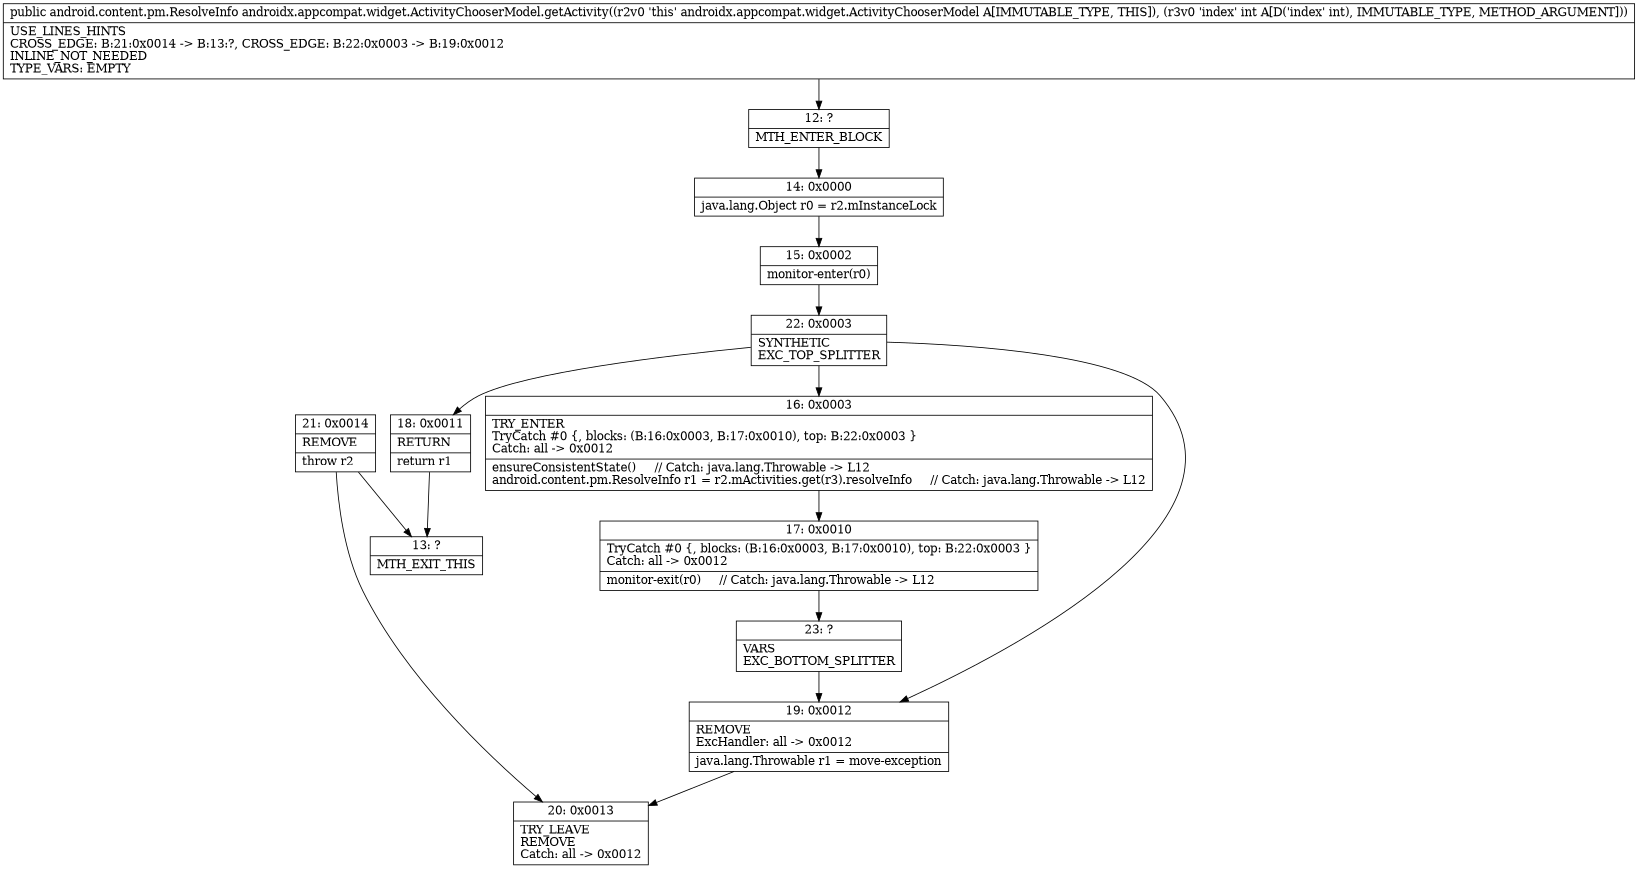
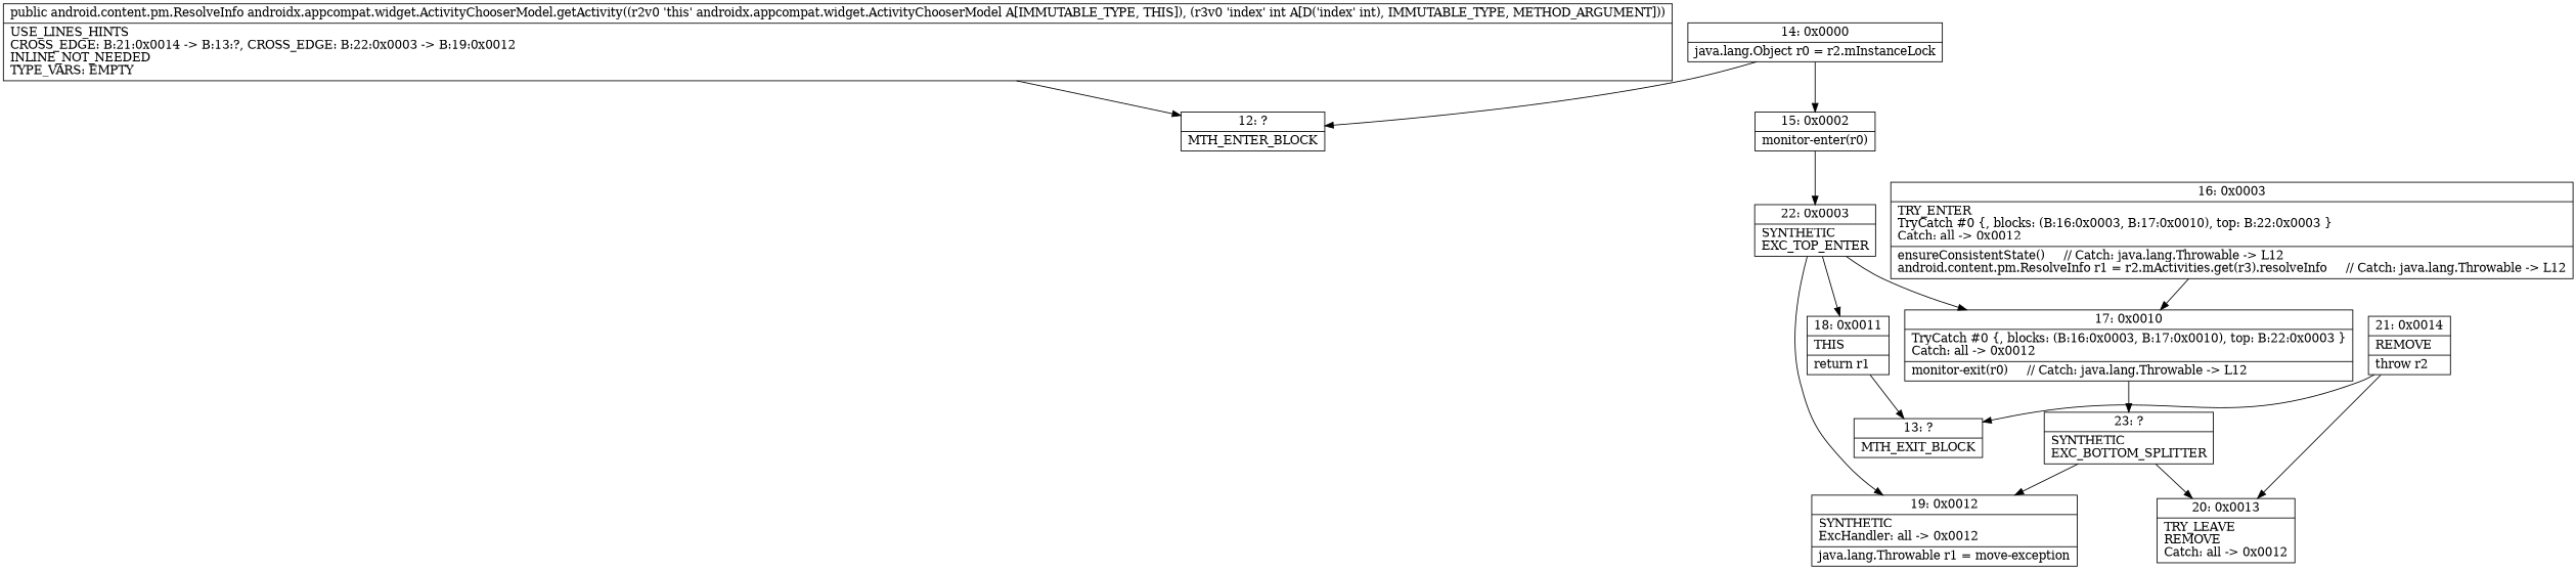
  digraph {
    node [shape=record]
    n1 [label="{12\:\ ?|MTH_ENTER_BLOCK\l}"]
    n2 [label="{14\:\ 0x0000|java.lang.Object r0 = r2.mInstanceLock\l}"]
    n3 [label="{15\:\ 0x0002|monitor\-enter(r0)\l}"]
-   n4 [label="{22\:\ 0x0003|SYNTHETIC\lEXC_TOP_SPLITTER\l}"]
+   n4 [label="{22\:\ 0x0003|SYNTHETIC\lEXC_TOP_ENTER\l}"]
    n5 [label="{16\:\ 0x0003|TRY_ENTER\lTryCatch #0 \{, blocks: (B:16:0x0003, B:17:0x0010), top: B:22:0x0003 \}\lCatch: all \-\> 0x0012\l|ensureConsistentState()     \/\/ Catch: java.lang.Throwable \-\> L12\landroid.content.pm.ResolveInfo r1 = r2.mActivities.get(r3).resolveInfo     \/\/ Catch: java.lang.Throwable \-\> L12\l}"]
-   n6 [label="{19\:\ 0x0012|REMOVE\lExcHandler: all \-\> 0x0012\l|java.lang.Throwable r1 = move\-exception\l}"]
-   n7 [label="{18\:\ 0x0011|RETURN\l|return r1\l}"]
+   n6 [label="{19\:\ 0x0012|SYNTHETIC\lExcHandler: all \-\> 0x0012\l|java.lang.Throwable r1 = move\-exception\l}"]
+   n7 [label="{18\:\ 0x0011|THIS\l|return r1\l}"]
    n8 [label="{17\:\ 0x0010|TryCatch #0 \{, blocks: (B:16:0x0003, B:17:0x0010), top: B:22:0x0003 \}\lCatch: all \-\> 0x0012\l|monitor\-exit(r0)     \/\/ Catch: java.lang.Throwable \-\> L12\l}"]
    n9 [label="{20\:\ 0x0013|TRY_LEAVE\lREMOVE\lCatch: all \-\> 0x0012\l}"]
-   n10 [label="{23\:\ ?|VARS\lEXC_BOTTOM_SPLITTER\l}"]
-   n11 [label="{13\:\ ?|MTH_EXIT_THIS\l}"]
+   n10 [label="{23\:\ ?|SYNTHETIC\lEXC_BOTTOM_SPLITTER\l}"]
+   n11 [label="{13\:\ ?|MTH_EXIT_BLOCK\l}"]
    n12 [label="{21\:\ 0x0014|REMOVE\l|throw r2\l}"]
    n13 [label="{public android.content.pm.ResolveInfo androidx.appcompat.widget.ActivityChooserModel.getActivity((r2v0 'this' androidx.appcompat.widget.ActivityChooserModel A[IMMUTABLE_TYPE, THIS]), (r3v0 'index' int A[D('index' int), IMMUTABLE_TYPE, METHOD_ARGUMENT]))  | USE_LINES_HINTS\lCROSS_EDGE: B:21:0x0014 \-\> B:13:?, CROSS_EDGE: B:22:0x0003 \-\> B:19:0x0012\lINLINE_NOT_NEEDED\lTYPE_VARS: EMPTY\l}"]
-   n1 -> n2
+   n2 -> n1
    n2 -> n3
    n3 -> n4
-   n4 -> n5
+   n4 -> n8
    n4 -> n6
    n4 -> n7
    n5 -> n8
-   n6 -> n9
+   n10 -> n9
    n7 -> n11
    n8 -> n10
    n10 -> n6
    n12 -> n9
    n12 -> n11
    n13 -> n1
  }
